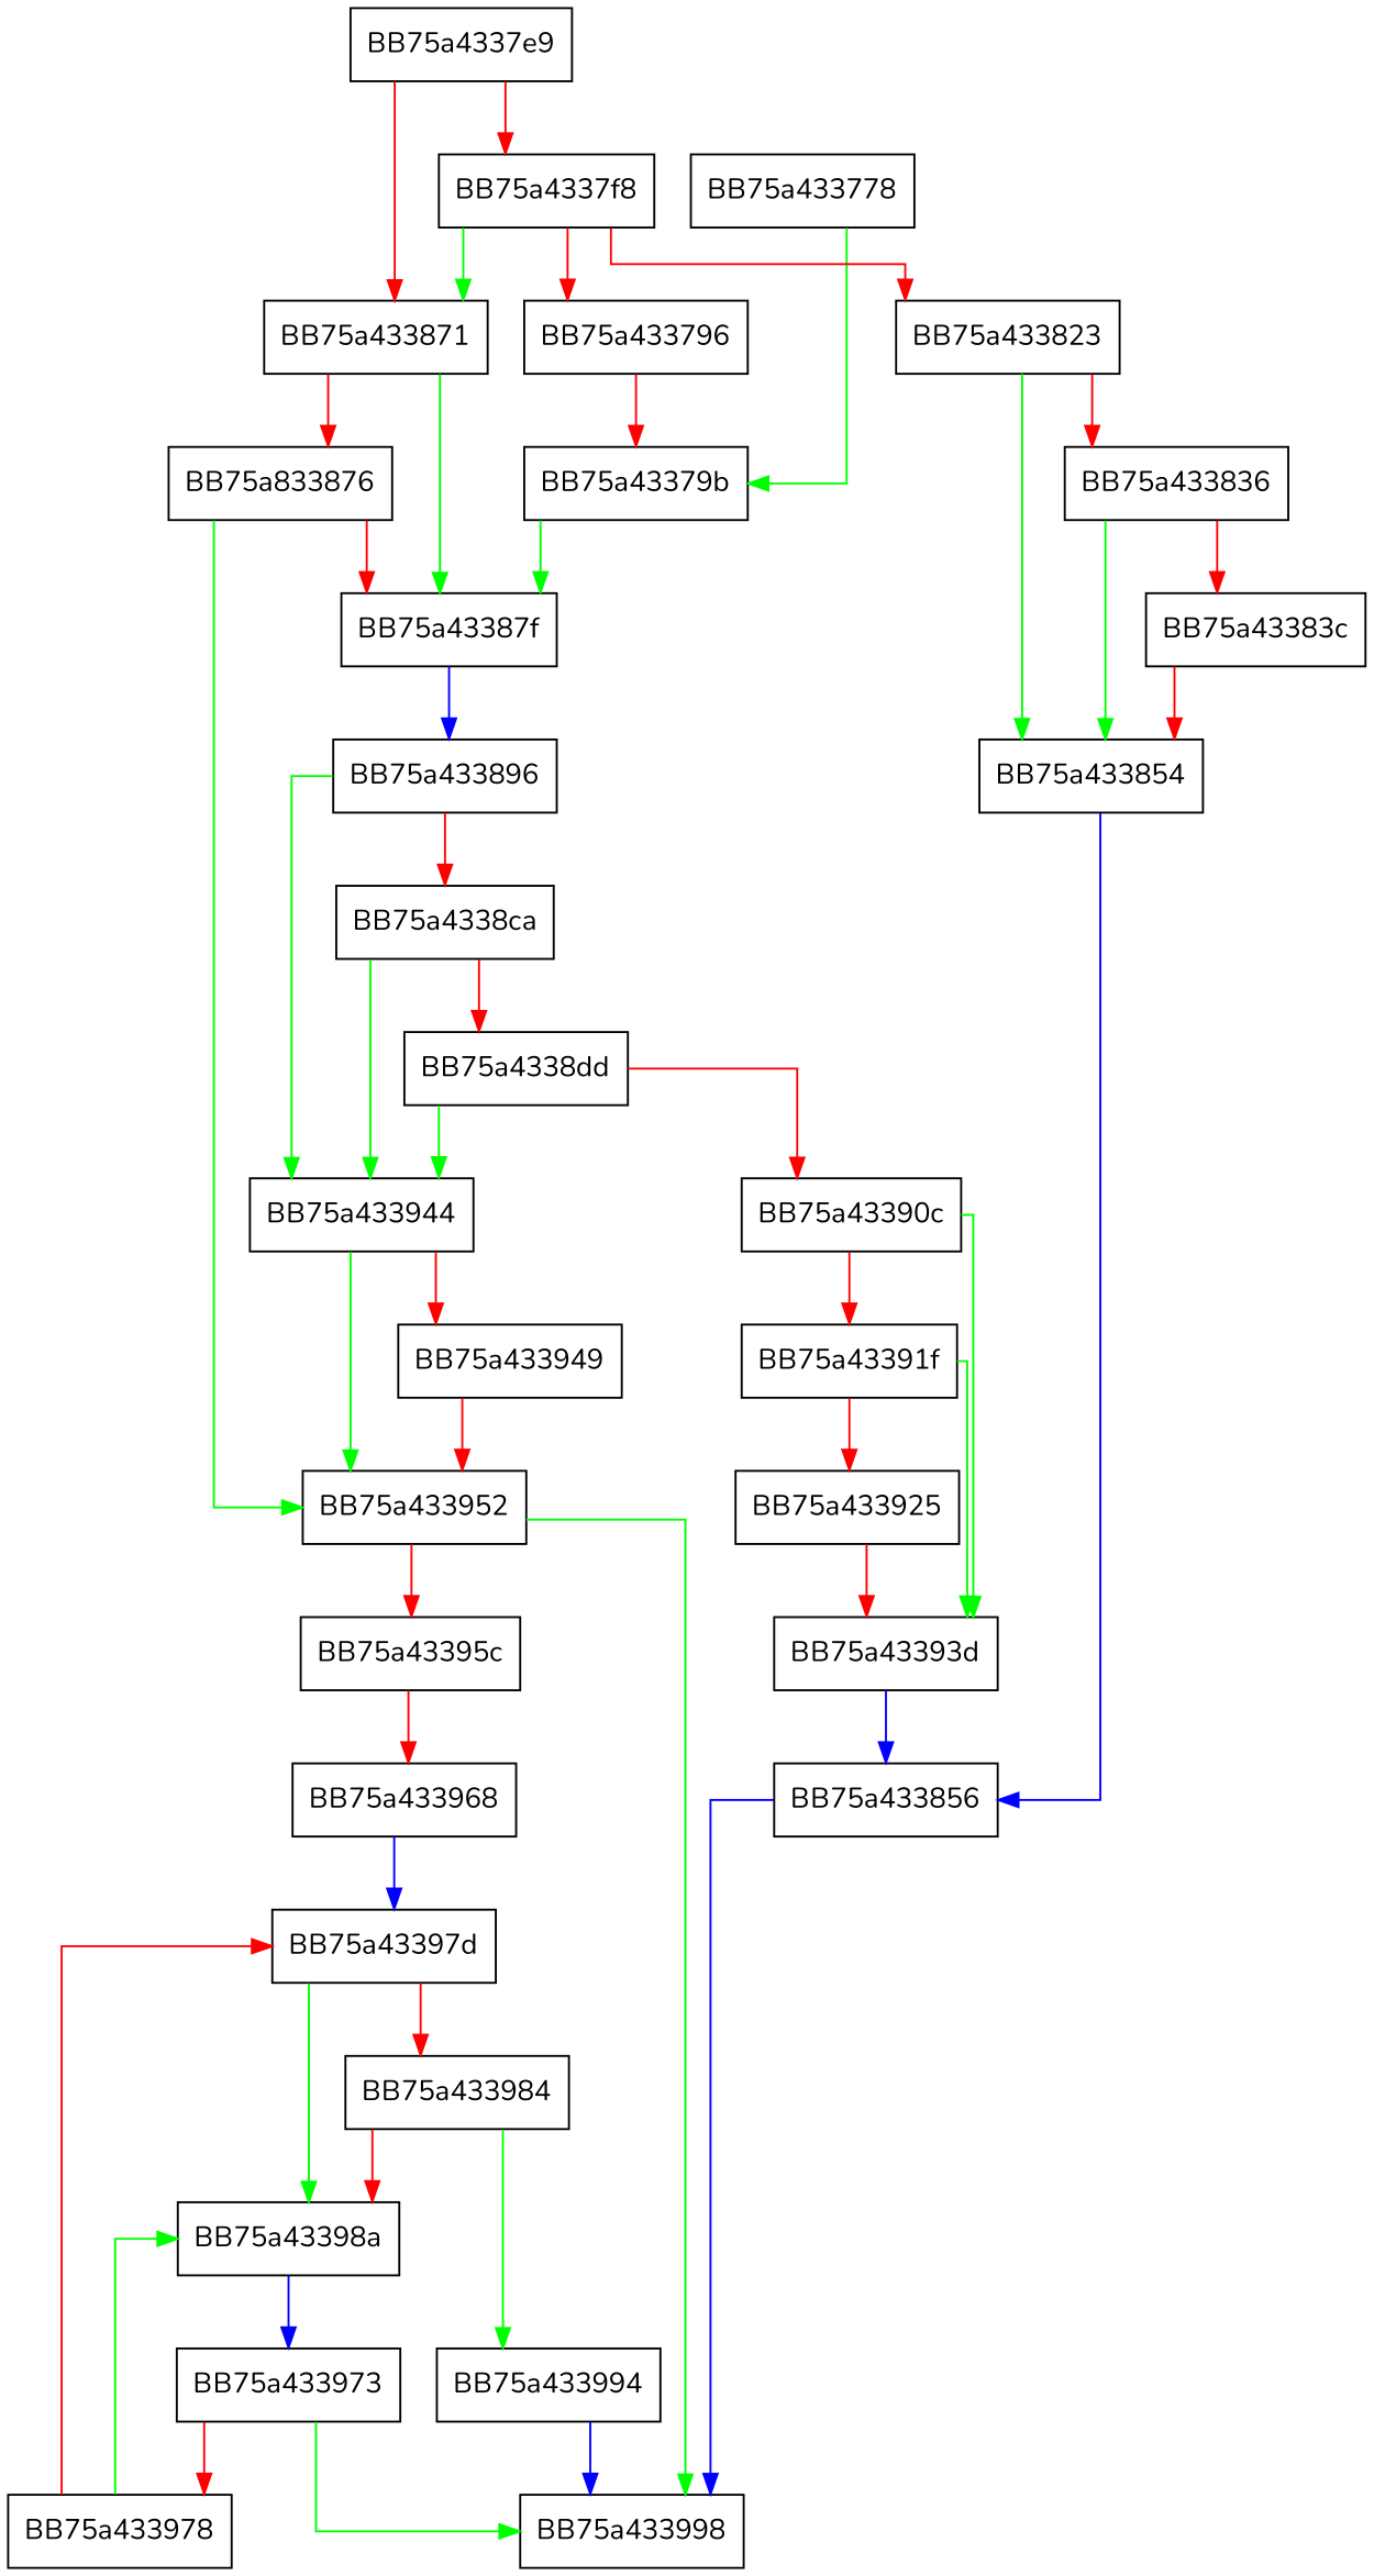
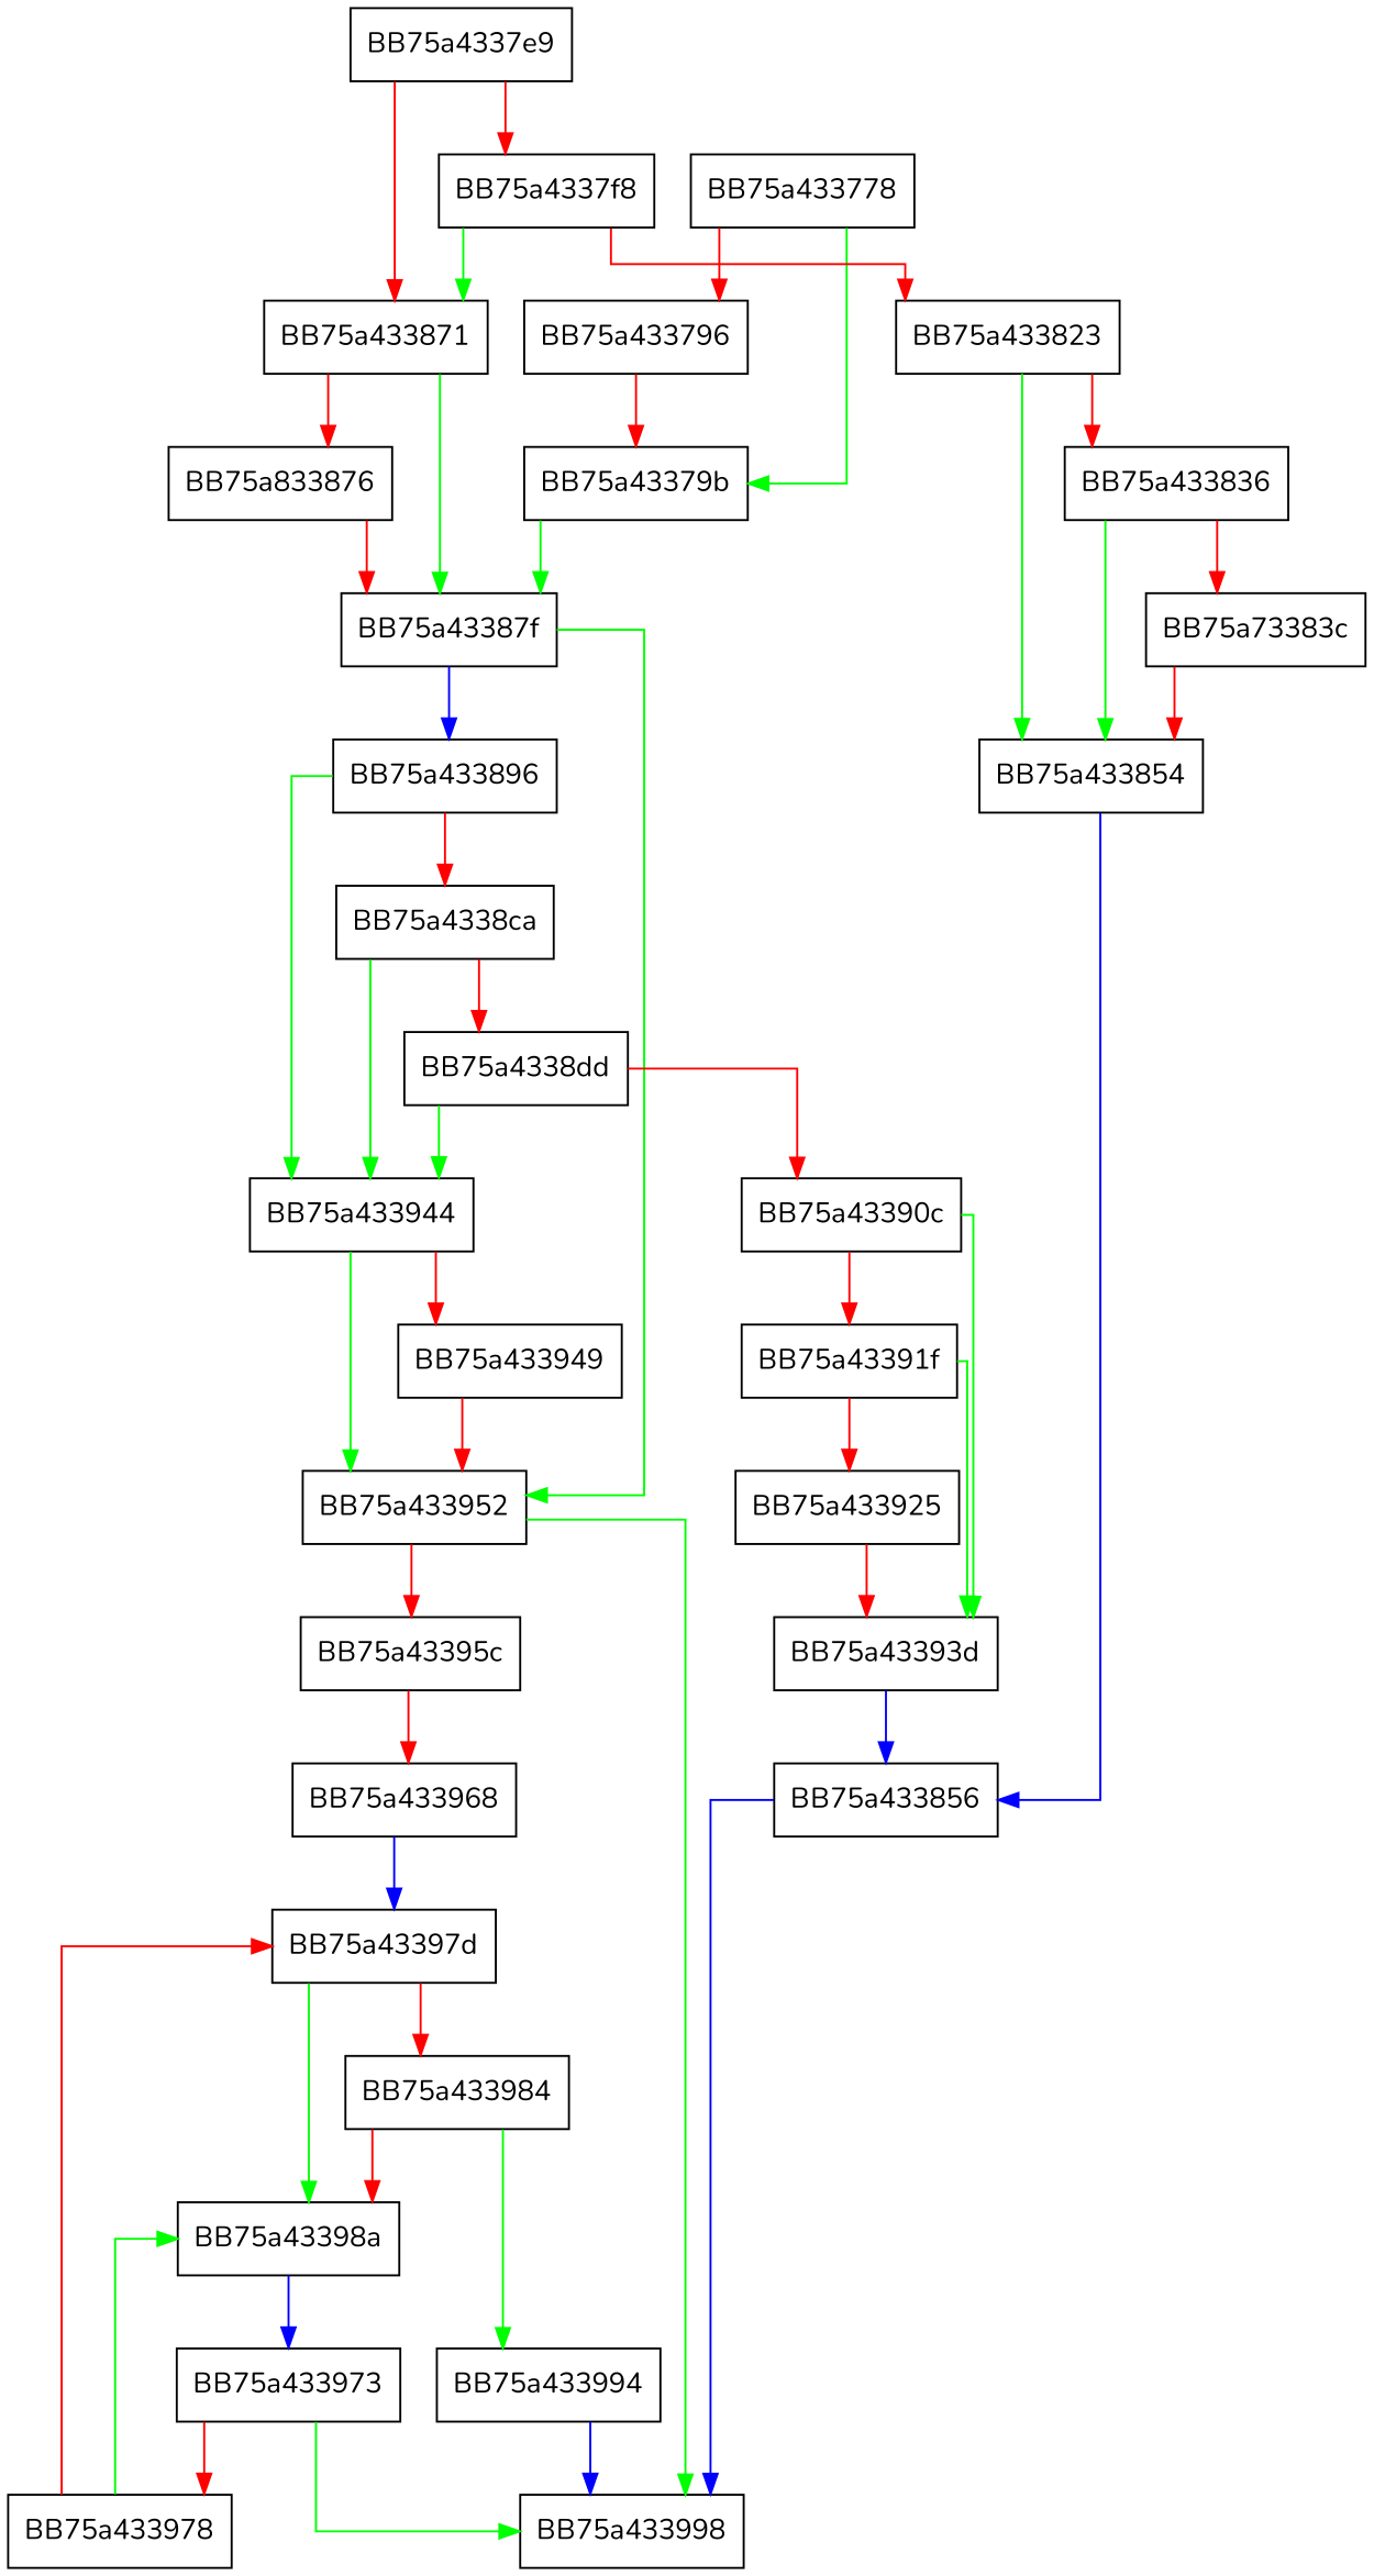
  digraph {
    fontname=Nunito
    splines=ortho
    node [fontname=Nunito shape=box]
    edge [color=red fontname=Nunito]
    BB75a433778
    BB75a43379b
    BB75a433796
    BB75a43387f
    BB75a433952
    BB75a433896
    BB75a433998
    BB75a43395c
    BB75a433944
    BB75a4338ca
    BB75a433871
    n12 [label=BB75a833876]
    BB75a4337e9
    BB75a4337f8
    BB75a433823
    BB75a433854
    BB75a433836
    BB75a433856
-   BB75a43383c
+   BB75a43383c [label=BB75a73383c]
    BB75a433968
    BB75a433949
    BB75a4338dd
    BB75a43390c
    BB75a43393d
    BB75a43391f
    BB75a433925
    BB75a43397d
    BB75a433973
    BB75a433978
    BB75a43398a
    BB75a433984
    BB75a433994
    BB75a433778 -> BB75a43379b [color=green]
-   BB75a4337f8 -> BB75a433796
+   BB75a433778 -> BB75a433796
    BB75a43379b -> BB75a43387f [color=green]
    BB75a433796 -> BB75a43379b
-   n12 -> BB75a433952 [color=green]
+   BB75a43387f -> BB75a433952 [color=green]
    BB75a43387f -> BB75a433896 [color=blue]
    BB75a433952 -> BB75a433998 [color=green]
    BB75a433952 -> BB75a43395c
    BB75a433896 -> BB75a433944 [color=green]
    BB75a433896 -> BB75a4338ca
    BB75a43395c -> BB75a433968
    BB75a433944 -> BB75a433952 [color=green]
    BB75a433944 -> BB75a433949
    BB75a4338ca -> BB75a433944 [color=green]
    BB75a4338ca -> BB75a4338dd
    BB75a433871 -> BB75a43387f [color=green]
    BB75a433871 -> n12
    n12 -> BB75a43387f
    BB75a4337e9 -> BB75a433871
    BB75a4337e9 -> BB75a4337f8
    BB75a4337f8 -> BB75a433871 [color=green]
    BB75a4337f8 -> BB75a433823
    BB75a433823 -> BB75a433854 [color=green]
    BB75a433823 -> BB75a433836
    BB75a433854 -> BB75a433856 [color=blue]
    BB75a433836 -> BB75a433854 [color=green]
    BB75a433836 -> BB75a43383c
    BB75a433856 -> BB75a433998 [color=blue]
    BB75a43383c -> BB75a433854
    BB75a433968 -> BB75a43397d [color=blue]
    BB75a433949 -> BB75a433952
    BB75a4338dd -> BB75a433944 [color=green]
    BB75a4338dd -> BB75a43390c
    BB75a43390c -> BB75a43393d [color=green]
    BB75a43390c -> BB75a43391f
    BB75a43393d -> BB75a433856 [color=blue]
    BB75a43391f -> BB75a43393d [color=green]
    BB75a43391f -> BB75a433925
    BB75a433925 -> BB75a43393d
    BB75a43397d -> BB75a43398a [color=green]
    BB75a43397d -> BB75a433984
    BB75a433973 -> BB75a433998 [color=green]
    BB75a433973 -> BB75a433978
    BB75a433978 -> BB75a43397d
    BB75a433978 -> BB75a43398a [color=green]
    BB75a43398a -> BB75a433973 [color=blue]
    BB75a433984 -> BB75a43398a
    BB75a433984 -> BB75a433994 [color=green]
    BB75a433994 -> BB75a433998 [color=blue]
  }
